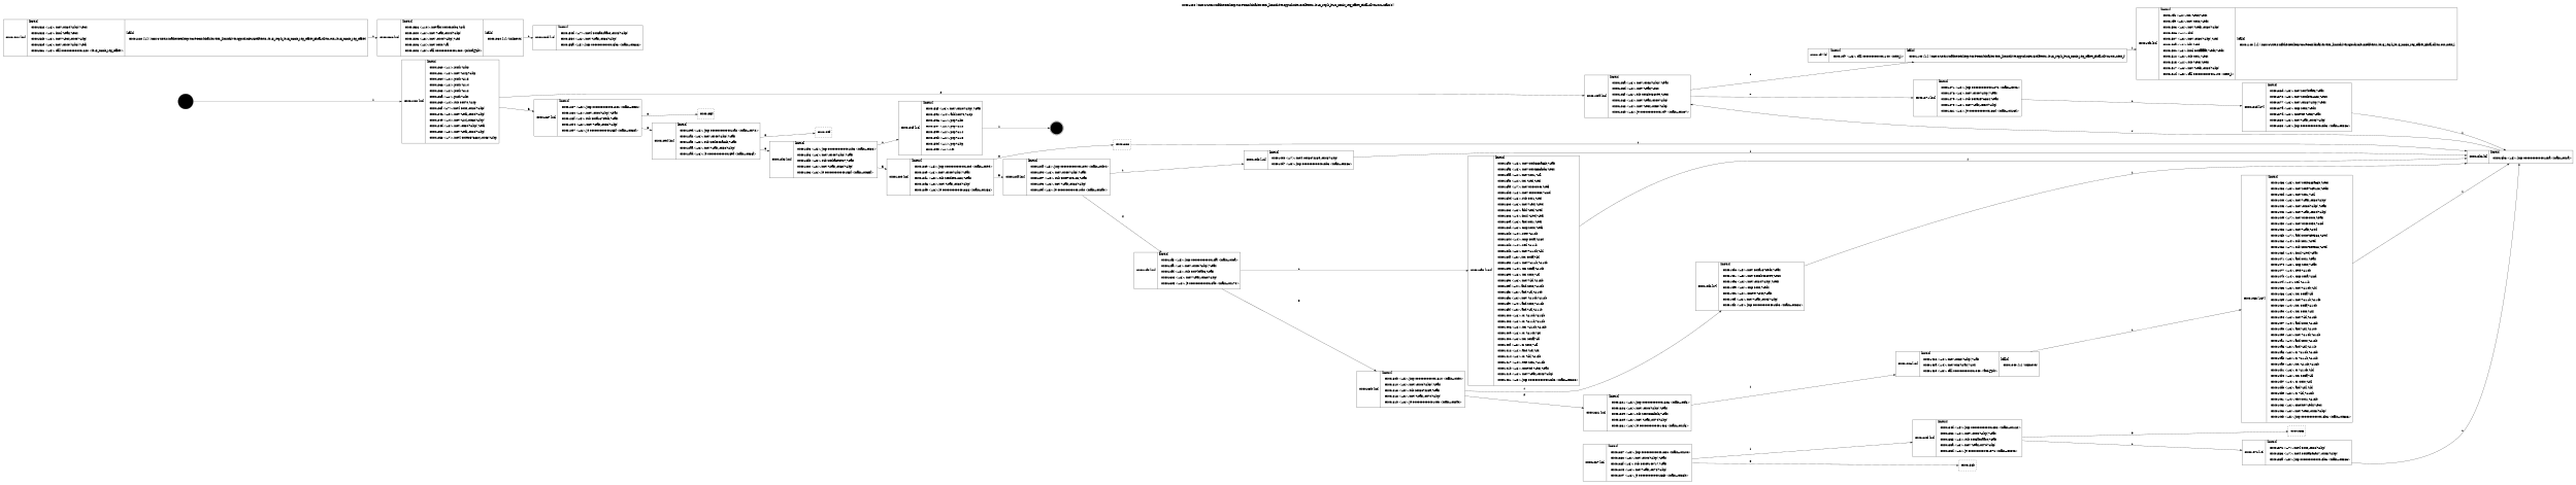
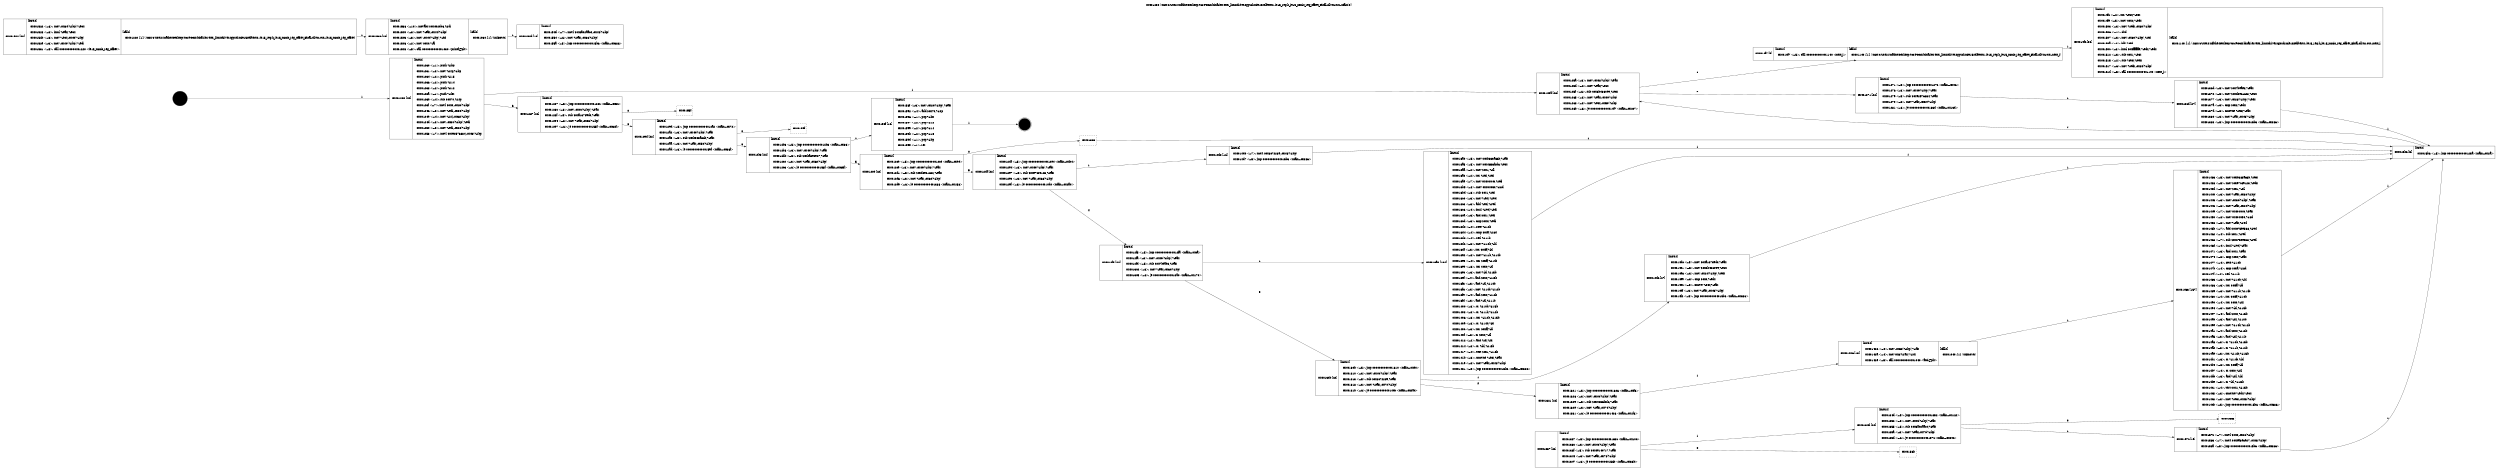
  digraph {
    label="0x401230 (/mnt/c/Users/mathe/Desktop/tcc/POCII/binaries/extr_linuxdriversgpudrmi915selftests..i915_reg.h_i915_mmio_reg_offset_Final-ollvm.out::main(0))"
    labelloc=t
    rankdir=LR
    node [shape=record]
    Entry [fillcolor=black height=0.3 shape=circle style=filled width=0.3]
    n2 [label="{\n     0x401230 [42]\l\n     | [instrs]\l\n     &nbsp;&nbsp;0x401230 \<+1\>: push %rbp\l\n     &nbsp;&nbsp;0x401231 \<+3\>: mov %rsp,%rbp\l\n     &nbsp;&nbsp;0x401234 \<+2\>: push %r15\l\n     &nbsp;&nbsp;0x401236 \<+2\>: push %r14\l\n     &nbsp;&nbsp;0x401238 \<+2\>: push %r12\l\n     &nbsp;&nbsp;0x40123a \<+1\>: push %rbx\l\n     &nbsp;&nbsp;0x40123b \<+4\>: sub $0x70,%rsp\l\n     &nbsp;&nbsp;0x40123f \<+7\>: movl $0x0,-0x2c(%rbp)\l\n     &nbsp;&nbsp;0x401246 \<+3\>: mov %edi,-0x30(%rbp)\l\n     &nbsp;&nbsp;0x401249 \<+4\>: mov %rsi,-0x38(%rbp)\l\n     &nbsp;&nbsp;0x40124d \<+3\>: mov -0x30(%rbp),%edi\l\n     &nbsp;&nbsp;0x401250 \<+3\>: mov %edi,-0x28(%rbp)\l\n     &nbsp;&nbsp;0x401253 \<+7\>: movl $0x92576884,-0x48(%rbp)\l\n  }"]
    n3 [label="{\n     0x40125a [23]\l\n     | [instrs]\l\n     &nbsp;&nbsp;0x40125a \<+3\>: mov -0x48(%rbp),%eax\l\n     &nbsp;&nbsp;0x40125d \<+2\>: mov %eax,%ecx\l\n     &nbsp;&nbsp;0x40125f \<+6\>: sub $0x8b438099,%ecx\l\n     &nbsp;&nbsp;0x401265 \<+3\>: mov %eax,-0x4c(%rbp)\l\n     &nbsp;&nbsp;0x401268 \<+3\>: mov %ecx,-0x50(%rbp)\l\n     &nbsp;&nbsp;0x40126b \<+6\>: je 00000000004014f7 \<main+0x2c7\>\l\n  }"]
    n4 [label="{\n     0x401287 [22]\l\n     | [instrs]\l\n     &nbsp;&nbsp;0x401287 \<+5\>: jmp 000000000040128c \<main+0x5c\>\l\n     &nbsp;&nbsp;0x40128c \<+3\>: mov -0x4c(%rbp),%eax\l\n     &nbsp;&nbsp;0x40128f \<+5\>: sub $0xa16739d0,%eax\l\n     &nbsp;&nbsp;0x401294 \<+3\>: mov %eax,-0x58(%rbp)\l\n     &nbsp;&nbsp;0x401297 \<+6\>: je 000000000040155f \<main+0x32f\>\l\n  }"]
    n5 [label="{\n     0x4014f7 [5]\l\n     | [instrs]\l\n     &nbsp;&nbsp;0x4014f7 \<+5\>: call 0000000000401140 \<next_i\>\l\n     | [calls]\l\n     &nbsp;&nbsp;0x401140 \{1\} (/mnt/c/Users/mathe/Desktop/tcc/POCII/binaries/extr_linuxdriversgpudrmi915selftests..i915_reg.h_i915_mmio_reg_offset_Final-ollvm.out::next_i)\l\n  }"]
    n6 [label="{\n     0x401271 [22]\l\n     | [instrs]\l\n     &nbsp;&nbsp;0x401271 \<+5\>: jmp 0000000000401276 \<main+0x46\>\l\n     &nbsp;&nbsp;0x401276 \<+3\>: mov -0x4c(%rbp),%eax\l\n     &nbsp;&nbsp;0x401279 \<+5\>: sub $0x92576884,%eax\l\n     &nbsp;&nbsp;0x40127e \<+3\>: mov %eax,-0x54(%rbp)\l\n     &nbsp;&nbsp;0x401281 \<+6\>: je 000000000040136d \<main+0x13d\>\l\n  }"]
    n7 [label="{\n     0x4014fc [38]\l\n     | [instrs]\l\n     &nbsp;&nbsp;0x4014fc \<+2\>: xor %ecx,%ecx\l\n     &nbsp;&nbsp;0x4014fe \<+5\>: mov $0x2,%edx\l\n     &nbsp;&nbsp;0x401503 \<+3\>: mov %edx,-0x80(%rbp)\l\n     &nbsp;&nbsp;0x401506 \<+1\>: cltd\l\n     &nbsp;&nbsp;0x401507 \<+3\>: mov -0x80(%rbp),%esi\l\n     &nbsp;&nbsp;0x40150a \<+2\>: idiv %esi\l\n     &nbsp;&nbsp;0x40150c \<+6\>: imul $0xfffffffe,%edx,%edx\l\n     &nbsp;&nbsp;0x401512 \<+3\>: sub $0x1,%ecx\l\n     &nbsp;&nbsp;0x401515 \<+2\>: sub %ecx,%edx\l\n     &nbsp;&nbsp;0x401517 \<+6\>: mov %edx,-0x84(%rbp)\l\n     &nbsp;&nbsp;0x40151d \<+5\>: call 0000000000401140 \<next_i\>\l\n     | [calls]\l\n     &nbsp;&nbsp;0x401140 \{1\} (/mnt/c/Users/mathe/Desktop/tcc/POCII/binaries/extr_linuxdriversgpudrmi915selftests..i915_reg.h_i915_mmio_reg_offset_Final-ollvm.out::next_i)\l\n  }"]
    n8 [label="{\n     0x40136d [27]\l\n     | [instrs]\l\n     &nbsp;&nbsp;0x40136d \<+5\>: mov $0x7beae8,%eax\l\n     &nbsp;&nbsp;0x401372 \<+5\>: mov $0xd8e616c2,%ecx\l\n     &nbsp;&nbsp;0x401377 \<+3\>: mov -0x28(%rbp),%edx\l\n     &nbsp;&nbsp;0x40137a \<+3\>: cmp $0x2,%edx\l\n     &nbsp;&nbsp;0x40137d \<+3\>: cmovne %ecx,%eax\l\n     &nbsp;&nbsp;0x401380 \<+3\>: mov %eax,-0x48(%rbp)\l\n     &nbsp;&nbsp;0x401383 \<+5\>: jmp 00000000004015b6 \<main+0x386\>\l\n  }"]
    n9 [label="{\n     0x4015b6 [5]\l\n     | [instrs]\l\n     &nbsp;&nbsp;0x4015b6 \<+5\>: jmp 000000000040125a \<main+0x2a\>\l\n  }"]
    n10 [label="{\n     0x40155f\l\n  }" style=dashed]
    n11 [label="{\n     0x40129d [22]\l\n     | [instrs]\l\n     &nbsp;&nbsp;0x40129d \<+5\>: jmp 00000000004012a2 \<main+0x72\>\l\n     &nbsp;&nbsp;0x4012a2 \<+3\>: mov -0x4c(%rbp),%eax\l\n     &nbsp;&nbsp;0x4012a5 \<+5\>: sub $0xb383a66b,%eax\l\n     &nbsp;&nbsp;0x4012aa \<+3\>: mov %eax,-0x5c(%rbp)\l\n     &nbsp;&nbsp;0x4012ad \<+6\>: je 000000000040159f \<main+0x36f\>\l\n  }"]
    Exit [fillcolor=black height=0.3 peripheries=2 shape=circle style=filled width=0.3]
    n13 [label="{\n     0x40159f\l\n  }" style=dashed]
    n14 [label="{\n     0x4012b3 [22]\l\n     | [instrs]\l\n     &nbsp;&nbsp;0x4012b3 \<+5\>: jmp 00000000004012b8 \<main+0x88\>\l\n     &nbsp;&nbsp;0x4012b8 \<+3\>: mov -0x4c(%rbp),%eax\l\n     &nbsp;&nbsp;0x4012bb \<+5\>: sub $0xba8e6927,%eax\l\n     &nbsp;&nbsp;0x4012c0 \<+3\>: mov %eax,-0x60(%rbp)\l\n     &nbsp;&nbsp;0x4012c3 \<+6\>: je 000000000040158f \<main+0x35f\>\l\n  }"]
    n15 [label="{\n     0x401363\l\n  }" style=dashed]
    n16 [label="{\n     0x40158f [16]\l\n     | [instrs]\l\n     &nbsp;&nbsp;0x40158f \<+3\>: mov -0x2c(%rbp),%eax\l\n     &nbsp;&nbsp;0x401592 \<+4\>: add $0x70,%rsp\l\n     &nbsp;&nbsp;0x401596 \<+1\>: pop %rbx\l\n     &nbsp;&nbsp;0x401597 \<+2\>: pop %r12\l\n     &nbsp;&nbsp;0x401599 \<+2\>: pop %r14\l\n     &nbsp;&nbsp;0x40159b \<+2\>: pop %r15\l\n     &nbsp;&nbsp;0x40159d \<+1\>: pop %rbp\l\n     &nbsp;&nbsp;0x40159e \<+1\>: ret\l\n  }"]
    n17 [label="{\n     0x4012c9 [22]\l\n     | [instrs]\l\n     &nbsp;&nbsp;0x4012c9 \<+5\>: jmp 00000000004012ce \<main+0x9e\>\l\n     &nbsp;&nbsp;0x4012ce \<+3\>: mov -0x4c(%rbp),%eax\l\n     &nbsp;&nbsp;0x4012d1 \<+5\>: sub $0xd8e616c2,%eax\l\n     &nbsp;&nbsp;0x4012d6 \<+3\>: mov %eax,-0x64(%rbp)\l\n     &nbsp;&nbsp;0x4012d9 \<+6\>: je 0000000000401388 \<main+0x158\>\l\n  }"]
    n18 [label="{\n     0x40157c [19]\l\n     | [instrs]\l\n     &nbsp;&nbsp;0x40157c \<+7\>: movl $0x0,-0x2c(%rbp)\l\n     &nbsp;&nbsp;0x401583 \<+7\>: movl $0xba8e6927,-0x48(%rbp)\l\n     &nbsp;&nbsp;0x40158a \<+5\>: jmp 00000000004015b6 \<main+0x386\>\l\n  }"]
    n19 [label="{\n     0x401388\l\n  }" style=dashed]
    n20 [label="{\n     0x4012df [22]\l\n     | [instrs]\l\n     &nbsp;&nbsp;0x4012df \<+5\>: jmp 00000000004012e4 \<main+0xb4\>\l\n     &nbsp;&nbsp;0x4012e4 \<+3\>: mov -0x4c(%rbp),%eax\l\n     &nbsp;&nbsp;0x4012e7 \<+5\>: sub $0xe7c89123,%eax\l\n     &nbsp;&nbsp;0x4012ec \<+3\>: mov %eax,-0x68(%rbp)\l\n     &nbsp;&nbsp;0x4012ef \<+6\>: je 00000000004014d0 \<main+0x2a0\>\l\n  }"]
    n21 [label="{\n     0x40134d [22]\l\n     | [instrs]\l\n     &nbsp;&nbsp;0x40134d \<+5\>: jmp 0000000000401352 \<main+0x122\>\l\n     &nbsp;&nbsp;0x401352 \<+3\>: mov -0x4c(%rbp),%eax\l\n     &nbsp;&nbsp;0x401355 \<+5\>: sub $0x6a02aac4,%eax\l\n     &nbsp;&nbsp;0x40135a \<+3\>: mov %eax,-0x7c(%rbp)\l\n     &nbsp;&nbsp;0x40135d \<+6\>: je 000000000040157c \<main+0x34c\>\l\n  }"]
    n22 [label="{\n     0x4014d0 [12]\l\n     | [instrs]\l\n     &nbsp;&nbsp;0x4014d0 \<+7\>: movl $0x8c72289,-0x48(%rbp)\l\n     &nbsp;&nbsp;0x4014d7 \<+5\>: jmp 00000000004015b6 \<main+0x386\>\l\n  }"]
    n23 [label="{\n     0x4012f5 [22]\l\n     | [instrs]\l\n     &nbsp;&nbsp;0x4012f5 \<+5\>: jmp 00000000004012fa \<main+0xca\>\l\n     &nbsp;&nbsp;0x4012fa \<+3\>: mov -0x4c(%rbp),%eax\l\n     &nbsp;&nbsp;0x4012fd \<+5\>: sub $0x7beae8,%eax\l\n     &nbsp;&nbsp;0x401302 \<+3\>: mov %eax,-0x6c(%rbp)\l\n     &nbsp;&nbsp;0x401305 \<+6\>: je 00000000004013a0 \<main+0x170\>\l\n  }"]
    n24 [label="{\n     0x40156b\l\n  }" style=dashed]
    n25 [label="{\n     0x4013a0 [134]\l\n     | [instrs]\l\n     &nbsp;&nbsp;0x4013a0 \<+5\>: mov $0xb383a66b,%eax\l\n     &nbsp;&nbsp;0x4013a5 \<+5\>: mov $0x4656f2d6,%ecx\l\n     &nbsp;&nbsp;0x4013aa \<+2\>: mov $0x1,%dl\l\n     &nbsp;&nbsp;0x4013ac \<+2\>: xor %esi,%esi\l\n     &nbsp;&nbsp;0x4013ae \<+7\>: mov 0x40404c,%edi\l\n     &nbsp;&nbsp;0x4013b5 \<+8\>: mov 0x404050,%r8d\l\n     &nbsp;&nbsp;0x4013bd \<+3\>: sub $0x1,%esi\l\n     &nbsp;&nbsp;0x4013c0 \<+3\>: mov %edi,%r9d\l\n     &nbsp;&nbsp;0x4013c3 \<+3\>: add %esi,%r9d\l\n     &nbsp;&nbsp;0x4013c6 \<+4\>: imul %r9d,%edi\l\n     &nbsp;&nbsp;0x4013ca \<+3\>: and $0x1,%edi\l\n     &nbsp;&nbsp;0x4013cd \<+3\>: cmp $0x0,%edi\l\n     &nbsp;&nbsp;0x4013d0 \<+4\>: sete %r10b\l\n     &nbsp;&nbsp;0x4013d4 \<+4\>: cmp $0xa,%r8d\l\n     &nbsp;&nbsp;0x4013d8 \<+4\>: setl %r11b\l\n     &nbsp;&nbsp;0x4013dc \<+3\>: mov %r10b,%bl\l\n     &nbsp;&nbsp;0x4013df \<+3\>: xor $0xff,%bl\l\n     &nbsp;&nbsp;0x4013e2 \<+3\>: mov %r11b,%r14b\l\n     &nbsp;&nbsp;0x4013e5 \<+4\>: xor $0xff,%r14b\l\n     &nbsp;&nbsp;0x4013e9 \<+3\>: xor $0x0,%dl\l\n     &nbsp;&nbsp;0x4013ec \<+3\>: mov %bl,%r15b\l\n     &nbsp;&nbsp;0x4013ef \<+4\>: and $0x0,%r15b\l\n     &nbsp;&nbsp;0x4013f3 \<+3\>: and %dl,%r10b\l\n     &nbsp;&nbsp;0x4013f6 \<+3\>: mov %r14b,%r12b\l\n     &nbsp;&nbsp;0x4013f9 \<+4\>: and $0x0,%r12b\l\n     &nbsp;&nbsp;0x4013fd \<+3\>: and %dl,%r11b\l\n     &nbsp;&nbsp;0x401400 \<+3\>: or %r10b,%r15b\l\n     &nbsp;&nbsp;0x401403 \<+3\>: or %r11b,%r12b\l\n     &nbsp;&nbsp;0x401406 \<+3\>: xor %r12b,%r15b\l\n     &nbsp;&nbsp;0x401409 \<+3\>: or %r14b,%bl\l\n     &nbsp;&nbsp;0x40140c \<+3\>: xor $0xff,%bl\l\n     &nbsp;&nbsp;0x40140f \<+3\>: or $0x0,%dl\l\n     &nbsp;&nbsp;0x401412 \<+2\>: and %dl,%bl\l\n     &nbsp;&nbsp;0x401414 \<+3\>: or %bl,%r15b\l\n     &nbsp;&nbsp;0x401417 \<+4\>: test $0x1,%r15b\l\n     &nbsp;&nbsp;0x40141b \<+3\>: cmovne %ecx,%eax\l\n     &nbsp;&nbsp;0x40141e \<+3\>: mov %eax,-0x48(%rbp)\l\n     &nbsp;&nbsp;0x401421 \<+5\>: jmp 00000000004015b6 \<main+0x386\>\l\n  }"]
    n26 [label="{\n     0x40130b [22]\l\n     | [instrs]\l\n     &nbsp;&nbsp;0x40130b \<+5\>: jmp 0000000000401310 \<main+0xe0\>\l\n     &nbsp;&nbsp;0x401310 \<+3\>: mov -0x4c(%rbp),%eax\l\n     &nbsp;&nbsp;0x401313 \<+5\>: sub $0x8c72289,%eax\l\n     &nbsp;&nbsp;0x401318 \<+3\>: mov %eax,-0x70(%rbp)\l\n     &nbsp;&nbsp;0x40131b \<+6\>: je 00000000004014dc \<main+0x2ac\>\l\n  }"]
    n27 [label="{\n     0x40154d [18]\l\n     | [instrs]\l\n     &nbsp;&nbsp;0x40154d \<+7\>: movl $0x6a02aac4,-0x48(%rbp)\l\n     &nbsp;&nbsp;0x401554 \<+6\>: mov %eax,-0x88(%rbp)\l\n     &nbsp;&nbsp;0x40155a \<+5\>: jmp 00000000004015b6 \<main+0x386\>\l\n  }"]
    n28 [label="{\n     0x4014dc [27]\l\n     | [instrs]\l\n     &nbsp;&nbsp;0x4014dc \<+5\>: mov $0xa16739d0,%eax\l\n     &nbsp;&nbsp;0x4014e1 \<+5\>: mov $0x8b438099,%ecx\l\n     &nbsp;&nbsp;0x4014e6 \<+3\>: mov -0x24(%rbp),%edx\l\n     &nbsp;&nbsp;0x4014e9 \<+3\>: cmp $0x0,%edx\l\n     &nbsp;&nbsp;0x4014ec \<+3\>: cmove %ecx,%eax\l\n     &nbsp;&nbsp;0x4014ef \<+3\>: mov %eax,-0x48(%rbp)\l\n     &nbsp;&nbsp;0x4014f2 \<+5\>: jmp 00000000004015b6 \<main+0x386\>\l\n  }"]
    n29 [label="{\n     0x401321 [22]\l\n     | [instrs]\l\n     &nbsp;&nbsp;0x401321 \<+5\>: jmp 0000000000401326 \<main+0xf6\>\l\n     &nbsp;&nbsp;0x401326 \<+3\>: mov -0x4c(%rbp),%eax\l\n     &nbsp;&nbsp;0x401329 \<+5\>: sub $0x4656f2d6,%eax\l\n     &nbsp;&nbsp;0x40132e \<+3\>: mov %eax,-0x74(%rbp)\l\n     &nbsp;&nbsp;0x401331 \<+6\>: je 0000000000401426 \<main+0x1f6\>\l\n  }"]
    n30 [label="{\n     0x401536 [23]\l\n     | [instrs]\l\n     &nbsp;&nbsp;0x401536 \<+10\>: movabs $0x4020b6,%rdi\l\n     &nbsp;&nbsp;0x401540 \<+3\>: mov %eax,-0x44(%rbp)\l\n     &nbsp;&nbsp;0x401543 \<+3\>: mov -0x44(%rbp),%esi\l\n     &nbsp;&nbsp;0x401546 \<+2\>: mov $0x0,%al\l\n     &nbsp;&nbsp;0x401548 \<+5\>: call 0000000000401030 \<printf@plt\>\l\n     | [calls]\l\n     &nbsp;&nbsp;0x401030 \{1\} (unknown)\l\n  }"]
    n31 [label="{\n     0x401426 [13]\l\n     | [instrs]\l\n     &nbsp;&nbsp;0x401426 \<+4\>: mov -0x38(%rbp),%rax\l\n     &nbsp;&nbsp;0x40142a \<+4\>: mov 0x8(%rax),%rdi\l\n     &nbsp;&nbsp;0x40142e \<+5\>: call 0000000000401040 \<atoi@plt\>\l\n     | [calls]\l\n     &nbsp;&nbsp;0x401040 \{1\} (unknown)\l\n  }"]
    n32 [label="{\n     0x401522 [20]\l\n     | [instrs]\l\n     &nbsp;&nbsp;0x401522 \<+6\>: mov -0x84(%rbp),%ecx\l\n     &nbsp;&nbsp;0x401528 \<+3\>: imul %eax,%ecx\l\n     &nbsp;&nbsp;0x40152b \<+3\>: mov %ecx,-0x40(%rbp)\l\n     &nbsp;&nbsp;0x40152e \<+3\>: mov -0x40(%rbp),%edi\l\n     &nbsp;&nbsp;0x401531 \<+5\>: call 0000000000401220 \<i915_mmio_reg_offset\>\l\n     | [calls]\l\n     &nbsp;&nbsp;0x401220 \{1\} (/mnt/c/Users/mathe/Desktop/tcc/POCII/binaries/extr_linuxdriversgpudrmi915selftests..i915_reg.h_i915_mmio_reg_offset_Final-ollvm.out::i915_mmio_reg_offset)\l\n  }"]
    n33 [label="{\n     0x401433 [157]\l\n     | [instrs]\l\n     &nbsp;&nbsp;0x401433 \<+5\>: mov $0xb383a66b,%ecx\l\n     &nbsp;&nbsp;0x401438 \<+5\>: mov $0xe7c89123,%edx\l\n     &nbsp;&nbsp;0x40143d \<+3\>: mov $0x1,%sil\l\n     &nbsp;&nbsp;0x401440 \<+3\>: mov %eax,-0x3c(%rbp)\l\n     &nbsp;&nbsp;0x401443 \<+3\>: mov -0x3c(%rbp),%eax\l\n     &nbsp;&nbsp;0x401446 \<+3\>: mov %eax,-0x24(%rbp)\l\n     &nbsp;&nbsp;0x401449 \<+7\>: mov 0x40404c,%eax\l\n     &nbsp;&nbsp;0x401450 \<+8\>: mov 0x404050,%r8d\l\n     &nbsp;&nbsp;0x401458 \<+3\>: mov %eax,%r9d\l\n     &nbsp;&nbsp;0x40145b \<+7\>: add $0xc75ee568,%r9d\l\n     &nbsp;&nbsp;0x401462 \<+4\>: sub $0x1,%r9d\l\n     &nbsp;&nbsp;0x401466 \<+7\>: sub $0xc75ee568,%r9d\l\n     &nbsp;&nbsp;0x40146d \<+4\>: imul %r9d,%eax\l\n     &nbsp;&nbsp;0x401471 \<+3\>: and $0x1,%eax\l\n     &nbsp;&nbsp;0x401474 \<+3\>: cmp $0x0,%eax\l\n     &nbsp;&nbsp;0x401477 \<+4\>: sete %r10b\l\n     &nbsp;&nbsp;0x40147b \<+4\>: cmp $0xa,%r8d\l\n     &nbsp;&nbsp;0x40147f \<+4\>: setl %r11b\l\n     &nbsp;&nbsp;0x401483 \<+3\>: mov %r10b,%bl\l\n     &nbsp;&nbsp;0x401486 \<+3\>: xor $0xff,%bl\l\n     &nbsp;&nbsp;0x401489 \<+3\>: mov %r11b,%r14b\l\n     &nbsp;&nbsp;0x40148c \<+4\>: xor $0xff,%r14b\l\n     &nbsp;&nbsp;0x401490 \<+4\>: xor $0x0,%sil\l\n     &nbsp;&nbsp;0x401494 \<+3\>: mov %bl,%r15b\l\n     &nbsp;&nbsp;0x401497 \<+4\>: and $0x0,%r15b\l\n     &nbsp;&nbsp;0x40149b \<+3\>: and %sil,%r10b\l\n     &nbsp;&nbsp;0x40149e \<+3\>: mov %r14b,%r12b\l\n     &nbsp;&nbsp;0x4014a1 \<+4\>: and $0x0,%r12b\l\n     &nbsp;&nbsp;0x4014a5 \<+3\>: and %sil,%r11b\l\n     &nbsp;&nbsp;0x4014a8 \<+3\>: or %r10b,%r15b\l\n     &nbsp;&nbsp;0x4014ab \<+3\>: or %r11b,%r12b\l\n     &nbsp;&nbsp;0x4014ae \<+3\>: xor %r12b,%r15b\l\n     &nbsp;&nbsp;0x4014b1 \<+3\>: or %r14b,%bl\l\n     &nbsp;&nbsp;0x4014b4 \<+3\>: xor $0xff,%bl\l\n     &nbsp;&nbsp;0x4014b7 \<+4\>: or $0x0,%sil\l\n     &nbsp;&nbsp;0x4014bb \<+3\>: and %sil,%bl\l\n     &nbsp;&nbsp;0x4014be \<+3\>: or %bl,%r15b\l\n     &nbsp;&nbsp;0x4014c1 \<+4\>: test $0x1,%r15b\l\n     &nbsp;&nbsp;0x4014c5 \<+3\>: cmovne %edx,%ecx\l\n     &nbsp;&nbsp;0x4014c8 \<+3\>: mov %ecx,-0x48(%rbp)\l\n     &nbsp;&nbsp;0x4014cb \<+5\>: jmp 00000000004015b6 \<main+0x386\>\l\n  }"]
    n34 [label="{\n     0x401337 [22]\l\n     | [instrs]\l\n     &nbsp;&nbsp;0x401337 \<+5\>: jmp 000000000040133c \<main+0x10c\>\l\n     &nbsp;&nbsp;0x40133c \<+3\>: mov -0x4c(%rbp),%eax\l\n     &nbsp;&nbsp;0x40133f \<+5\>: sub $0x4e14c717,%eax\l\n     &nbsp;&nbsp;0x401344 \<+3\>: mov %eax,-0x78(%rbp)\l\n     &nbsp;&nbsp;0x401347 \<+6\>: je 000000000040156b \<main+0x33b\>\l\n  }"]
    Entry -> n2 [label=" 1"]
-   n2 -> n3 [label=" 2"]
+   n2 -> n3 [label=" 1"]
    n2 -> n4 [label=" 6"]
    n3 -> n5 [label=" 1"]
    n3 -> n6 [label=" 7"]
    n4 -> n10 [label=" 0"]
    n4 -> n11 [label=" 6"]
    n5 -> n7 [label=" 1"]
    n6 -> n8 [label=" 1"]
    n8 -> n9 [label=" 1"]
    n9 -> n3 [label=" 7"]
    n11 -> n13 [label=" 0"]
    n11 -> n14 [label=" 6"]
    n14 -> n16 [label=" 1"]
    n14 -> n17 [label=" 5"]
    n16 -> Exit [label=" 1"]
    n17 -> n19 [label=" 0"]
    n17 -> n20 [label=" 5"]
    n18 -> n9 [label=" 1"]
    n19 -> n9 [label=" 1"]
    n20 -> n22 [label=" 1"]
    n20 -> n23 [label=" 4"]
    n21 -> n15 [label=" 0"]
    n21 -> n18 [label=" 1"]
    n22 -> n9 [label=" 1"]
    n23 -> n25 [label=" 1"]
    n23 -> n26 [label=" 3"]
    n25 -> n9 [label=" 1"]
    n26 -> n28 [label=" 1"]
    n26 -> n29 [label=" 2"]
    n28 -> n9 [label=" 1"]
    n29 -> n31 [label=" 1"]
    n30 -> n27 [label=" 1"]
    n31 -> n33 [label=" 1"]
    n32 -> n30 [label=" 1"]
    n33 -> n9 [label=" 1"]
    n34 -> n21 [label=" 1"]
    n34 -> n24 [label=" 0"]
  }
